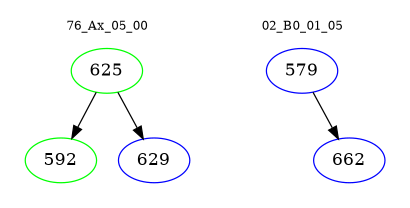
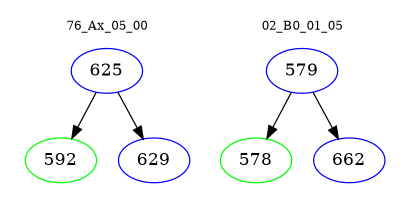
  digraph {
    node [color=blue]
    edge [color=black]
-   n1 [color=green label=625]
+   n1 [label=625]
    n2 [color=green label=592]
    n3 [label=629]
    n4 [label=579]
+   n5 [color=green label=578]
    n6 [label=662]
    subgraph cluster_1 {
      color=white
      fontsize=10
      label="76_Ax_05_00"
      n1
      n2
      n3
    }
    subgraph cluster_2 {
      color=white
      fontsize=10
      label="02_B0_01_05"
      n4
+     n5
      n6
    }
    n1 -> n2
    n1 -> n3
+   n4 -> n5
    n4 -> n6
  }
